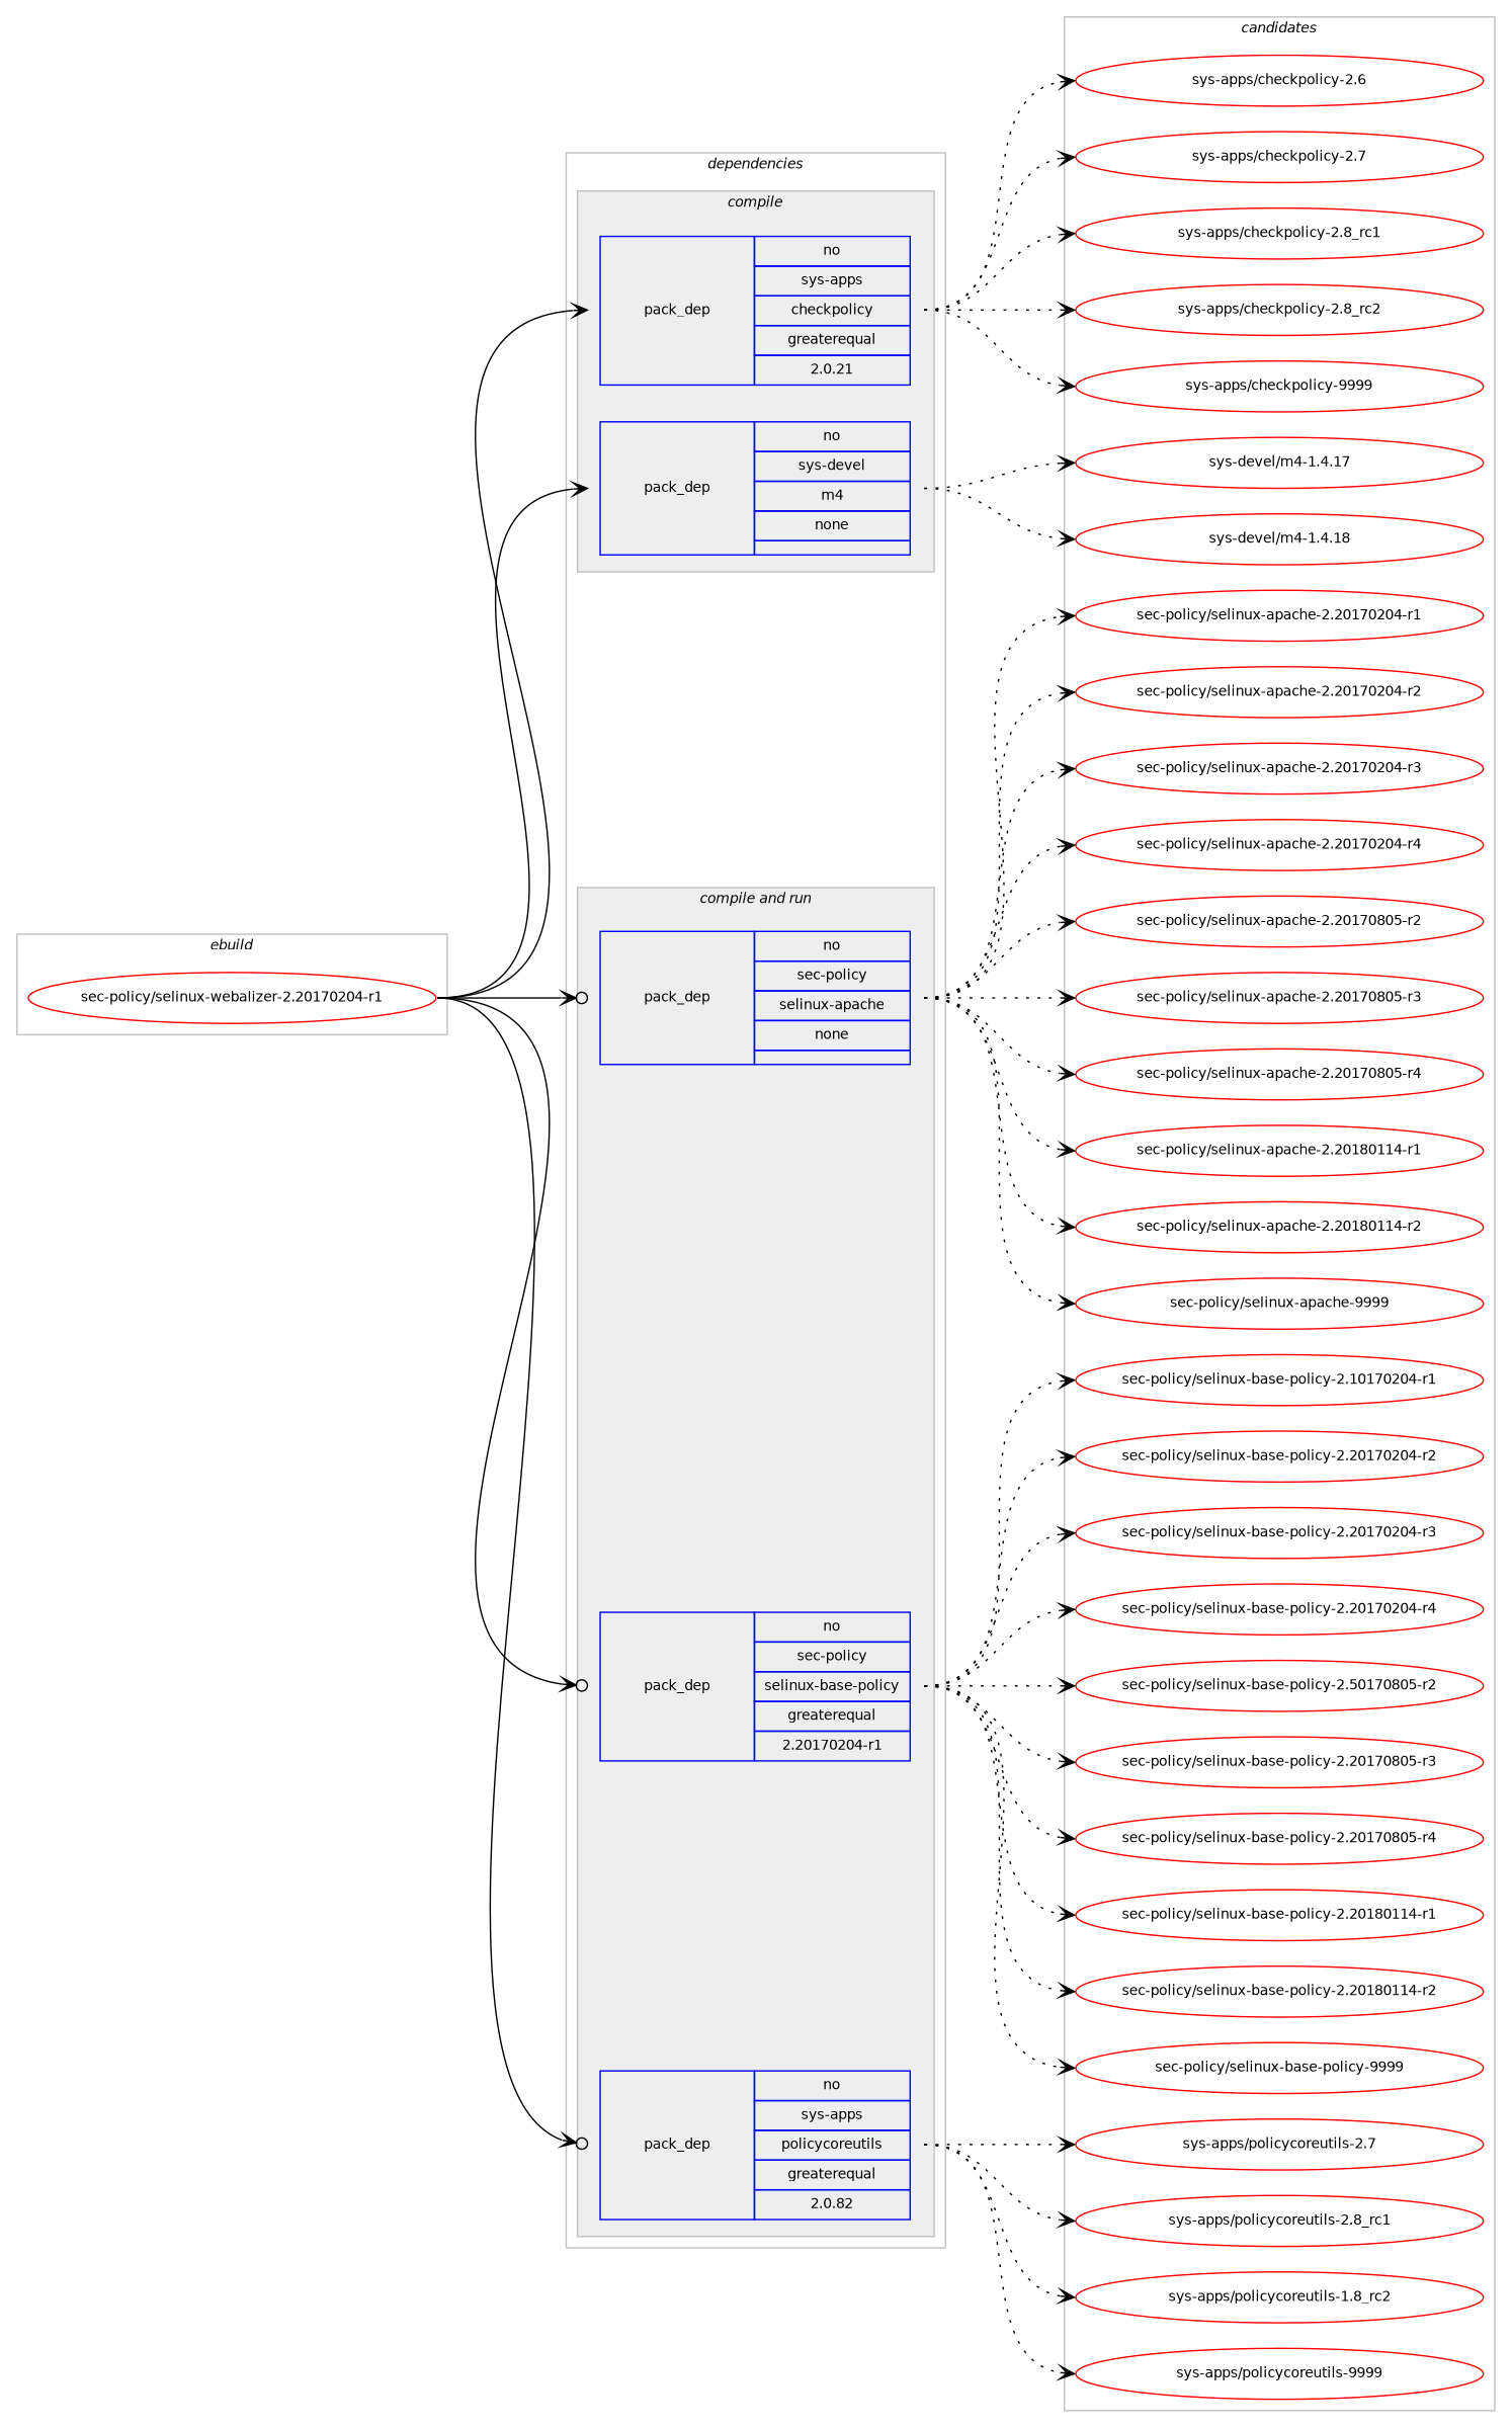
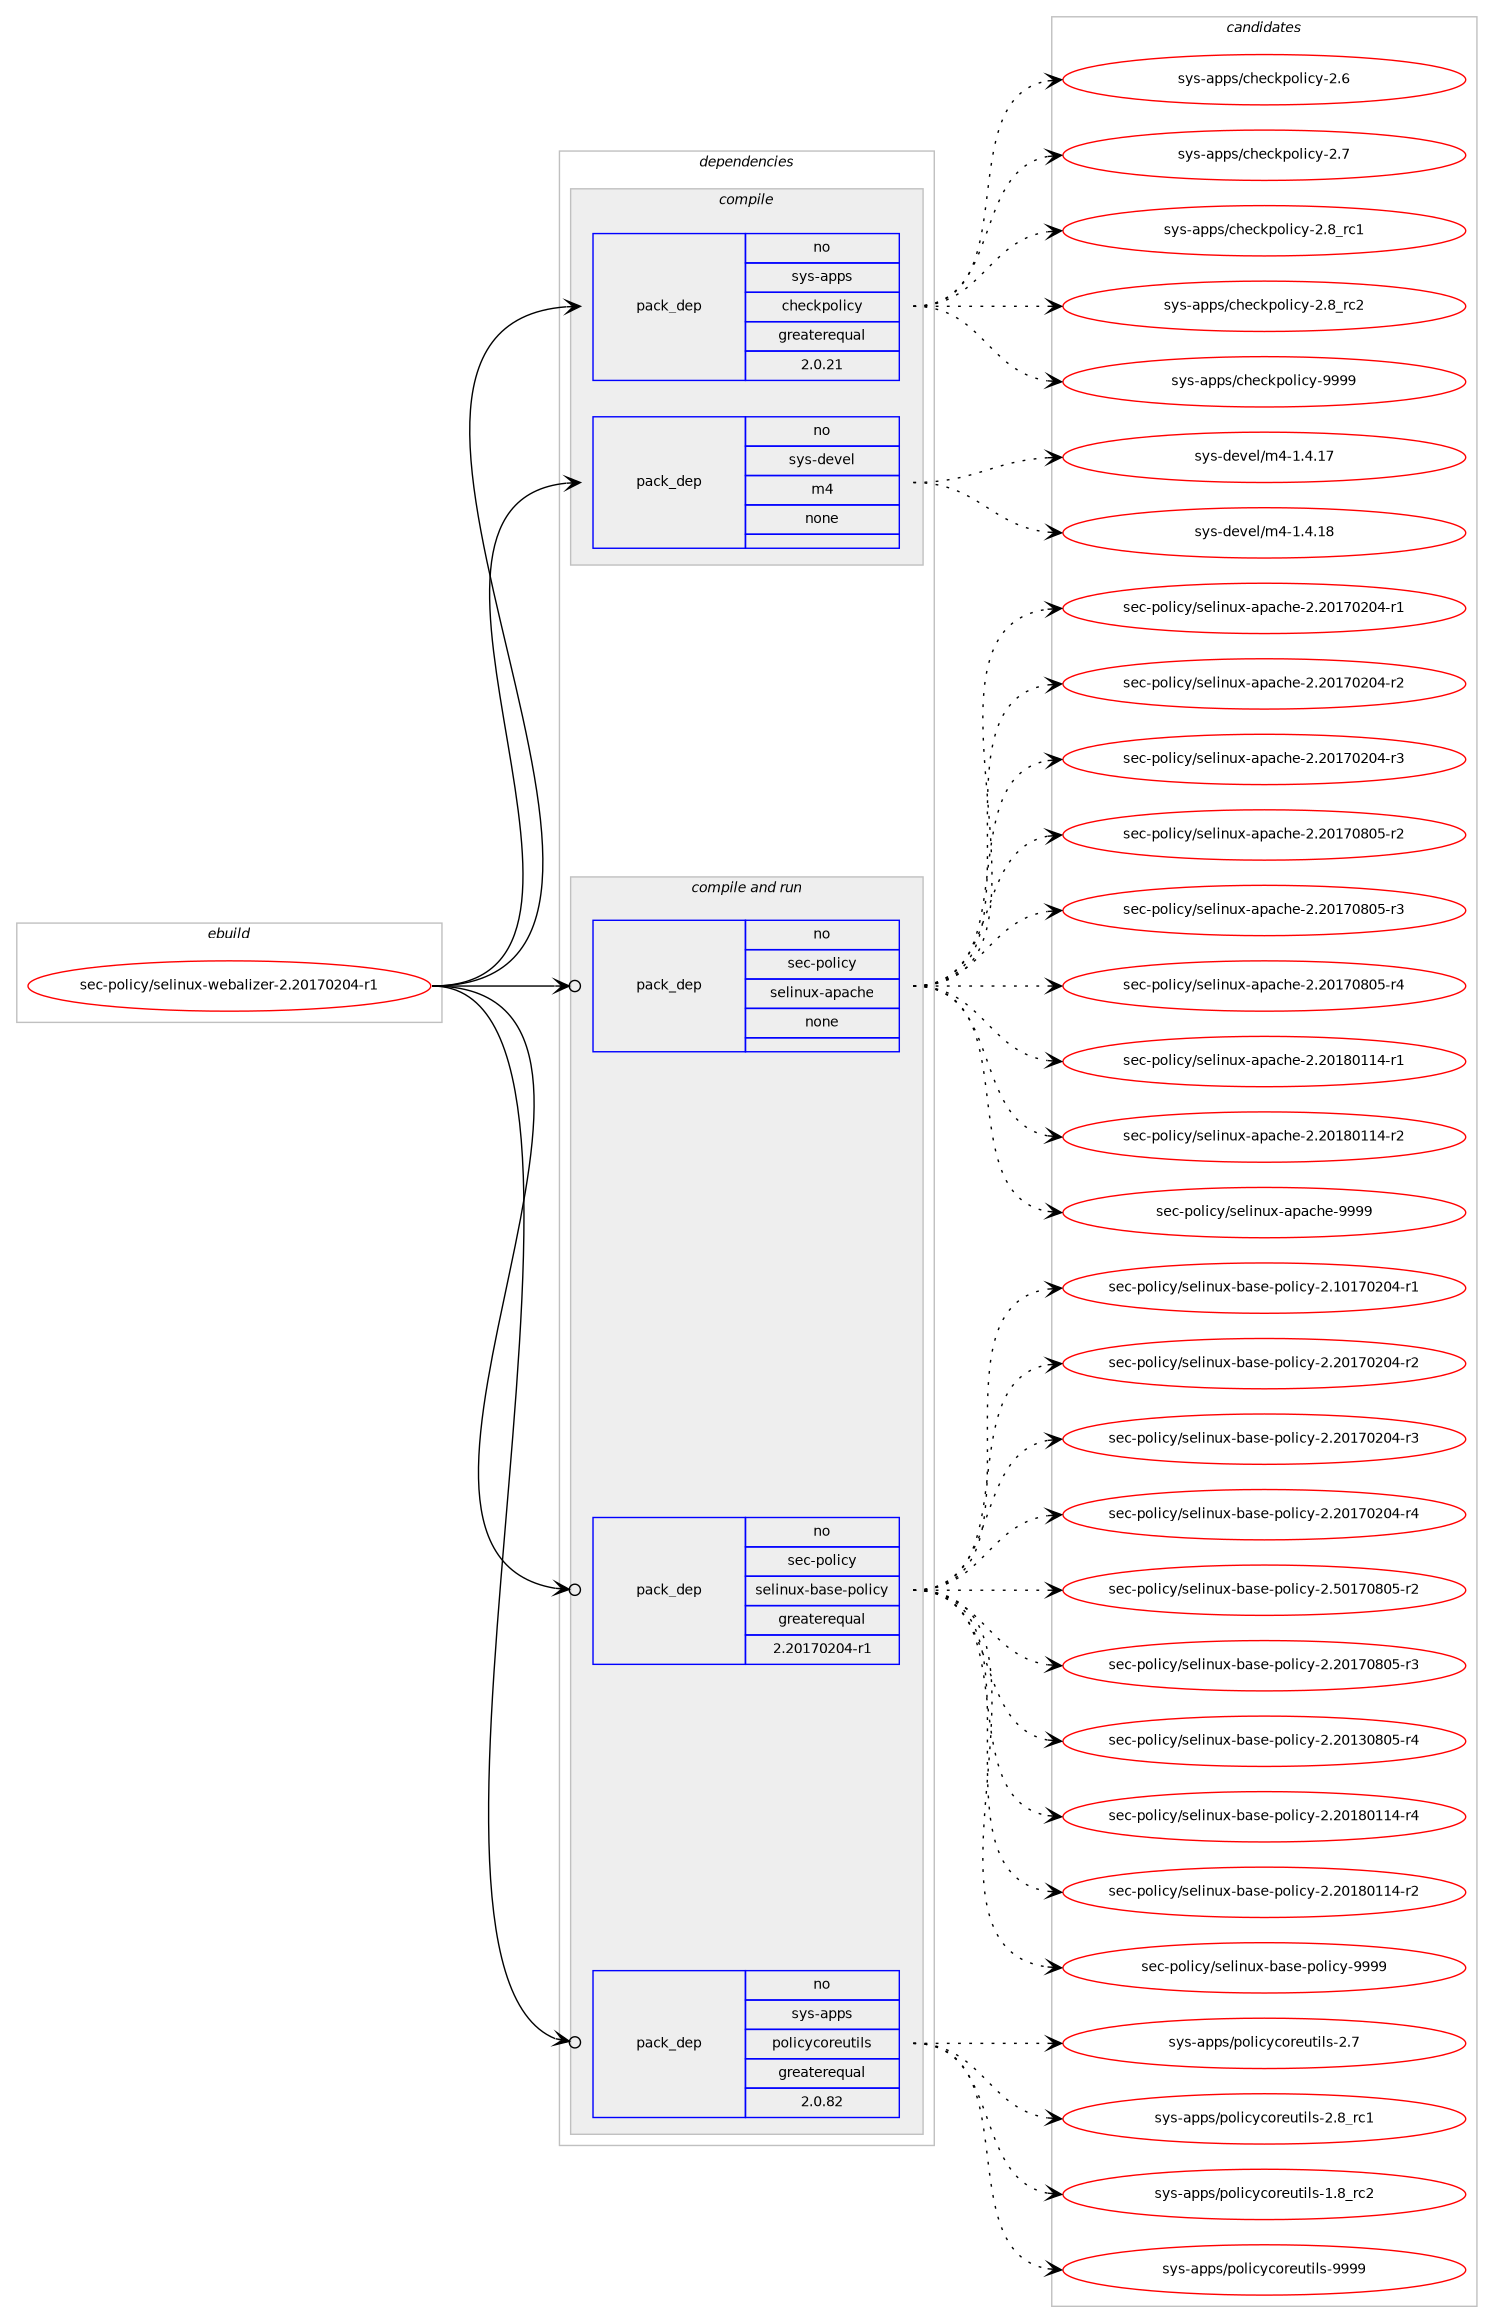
  digraph {
    compound=true
    concentrate=true
    fontname=Helvetica
    fontsize=10
    newrank=true
    rankdir=LR
    ranksep=1.5
    node [color=red fontname=Helvetica fontsize=10]
    edge [arrowhead=vee headport=w style=dotted tailport=e weight=100]
    n1 [label="sec-policy/selinux-webalizer-2.20170204-r1" width=4]
    n2 [color=blue label=<<TABLE BORDER="0" CELLBORDER="1" CELLSPACING="0" CELLPADDING="4" WIDTH="220"><TR><TD ROWSPAN="6" CELLPADDING="30">pack_dep</TD></TR><TR><TD WIDTH="110">no</TD></TR><TR><TD>sys-apps</TD></TR><TR><TD>checkpolicy</TD></TR><TR><TD>greaterequal</TD></TR><TR><TD>2.0.21</TD></TR></TABLE>> shape=none]
    n3 [color=blue label=<<TABLE BORDER="0" CELLBORDER="1" CELLSPACING="0" CELLPADDING="4" WIDTH="220"><TR><TD ROWSPAN="6" CELLPADDING="30">pack_dep</TD></TR><TR><TD WIDTH="110">no</TD></TR><TR><TD>sys-devel</TD></TR><TR><TD>m4</TD></TR><TR><TD>none</TD></TR><TR><TD></TD></TR></TABLE>> shape=none]
    n4 [color=blue label=<<TABLE BORDER="0" CELLBORDER="1" CELLSPACING="0" CELLPADDING="4" WIDTH="220"><TR><TD ROWSPAN="6" CELLPADDING="30">pack_dep</TD></TR><TR><TD WIDTH="110">no</TD></TR><TR><TD>sec-policy</TD></TR><TR><TD>selinux-apache</TD></TR><TR><TD>none</TD></TR><TR><TD></TD></TR></TABLE>> shape=none]
    n5 [color=blue label=<<TABLE BORDER="0" CELLBORDER="1" CELLSPACING="0" CELLPADDING="4" WIDTH="220"><TR><TD ROWSPAN="6" CELLPADDING="30">pack_dep</TD></TR><TR><TD WIDTH="110">no</TD></TR><TR><TD>sec-policy</TD></TR><TR><TD>selinux-base-policy</TD></TR><TR><TD>greaterequal</TD></TR><TR><TD>2.20170204-r1</TD></TR></TABLE>> shape=none]
    n6 [color=blue label=<<TABLE BORDER="0" CELLBORDER="1" CELLSPACING="0" CELLPADDING="4" WIDTH="220"><TR><TD ROWSPAN="6" CELLPADDING="30">pack_dep</TD></TR><TR><TD WIDTH="110">no</TD></TR><TR><TD>sys-apps</TD></TR><TR><TD>policycoreutils</TD></TR><TR><TD>greaterequal</TD></TR><TR><TD>2.0.82</TD></TR></TABLE>> shape=none]
    n7 [label="sys-apps/checkpolicy-2.6" width=4]
    n8 [label="sys-apps/checkpolicy-2.7" width=4]
    n9 [label="sys-apps/checkpolicy-2.8_rc1" width=4]
    n10 [label="sys-apps/checkpolicy-2.8_rc2" width=4]
    n11 [label="sys-apps/checkpolicy-9999" width=4]
    n12 [label="sys-devel/m4-1.4.17" width=4]
    n13 [label="sys-devel/m4-1.4.18" width=4]
    n14 [label="sec-policy/selinux-apache-2.20170204-r1" width=4]
    n15 [label="sec-policy/selinux-apache-2.20170204-r2" width=4]
    n16 [label="sec-policy/selinux-apache-2.20170204-r3" width=4]
-   n17 [label="sec-policy/selinux-apache-2.20170204-r4" width=4]
    n18 [label="sec-policy/selinux-apache-2.20170805-r2" width=4]
    n19 [label="sec-policy/selinux-apache-2.20170805-r3" width=4]
    n20 [label="sec-policy/selinux-apache-2.20170805-r4" width=4]
    n21 [label="sec-policy/selinux-apache-2.20180114-r1" width=4]
    n22 [label="sec-policy/selinux-apache-2.20180114-r2" width=4]
    n23 [label="sec-policy/selinux-apache-9999" width=4]
    n24 [label="sec-policy/selinux-base-policy-2.10170204-r1" width=4]
    n25 [label="sec-policy/selinux-base-policy-2.20170204-r2" width=4]
    n26 [label="sec-policy/selinux-base-policy-2.20170204-r3" width=4]
    n27 [label="sec-policy/selinux-base-policy-2.20170204-r4" width=4]
    n28 [label="sec-policy/selinux-base-policy-2.50170805-r2" width=4]
    n29 [label="sec-policy/selinux-base-policy-2.20170805-r3" width=4]
-   n30 [label="sec-policy/selinux-base-policy-2.20170805-r4" width=4]
-   n31 [label="sec-policy/selinux-base-policy-2.20180114-r1" width=4]
+   n30 [label="sec-policy/selinux-base-policy-2.20130805-r4" width=4]
+   n31 [label="sec-policy/selinux-base-policy-2.20180114-r4" width=4]
    n32 [label="sec-policy/selinux-base-policy-2.20180114-r2" width=4]
    n33 [label="sec-policy/selinux-base-policy-9999" width=4]
    n34 [label="sys-apps/policycoreutils-2.7" width=4]
    n35 [label="sys-apps/policycoreutils-2.8_rc1" width=4]
    n36 [label="sys-apps/policycoreutils-1.8_rc2" width=4]
    n37 [label="sys-apps/policycoreutils-9999" width=4]
    subgraph cluster_1 {
      color=gray
      label=<<i>ebuild</i>>
      rank=same
      n1
    }
    subgraph cluster_2 {
      color=gray
      label=<<i>dependencies</i>>
      subgraph cluster_3 {
        color=gray
        fillcolor="#eeeeee"
        label=<<i>compile</i>>
        style=filled
        subgraph sub_4 {
          color=gray
          fillcolor="#eeeeee"
          label=<<i>compile</i>>
          style=filled
          n2
        }
        subgraph sub_5 {
          color=gray
          fillcolor="#eeeeee"
          label=<<i>compile</i>>
          style=filled
          n3
        }
      }
      subgraph cluster_6 {
        color=gray
        fillcolor="#eeeeee"
        label=<<i>compile and run</i>>
        style=filled
        subgraph sub_7 {
          color=gray
          fillcolor="#eeeeee"
          label=<<i>compile and run</i>>
          style=filled
          n4
        }
        subgraph sub_8 {
          color=gray
          fillcolor="#eeeeee"
          label=<<i>compile and run</i>>
          style=filled
          n5
        }
        subgraph sub_9 {
          color=gray
          fillcolor="#eeeeee"
          label=<<i>compile and run</i>>
          style=filled
          n6
        }
      }
      subgraph cluster_10 {
        color=gray
        fillcolor="#eeeeee"
        label=<<i>run</i>>
        style=filled
      }
    }
    subgraph cluster_11 {
      color=gray
      label=<<i>candidates</i>>
      rank=same
      subgraph sub_12 {
        color=black
        label=<<i>candidates</i>>
        nodesep=1
        rank=same
        n7
        n8
        n9
        n10
        n11
      }
      subgraph sub_13 {
        color=black
        label=<<i>candidates</i>>
        nodesep=1
        rank=same
        n12
        n13
      }
      subgraph sub_14 {
        color=black
        label=<<i>candidates</i>>
        nodesep=1
        rank=same
        n14
        n15
        n16
-       n17
        n18
        n19
        n20
        n21
        n22
        n23
      }
      subgraph sub_15 {
        color=black
        label=<<i>candidates</i>>
        nodesep=1
        rank=same
        n24
        n25
        n26
        n27
        n28
        n29
        n30
        n31
        n32
        n33
      }
      subgraph sub_16 {
        color=black
        label=<<i>candidates</i>>
        nodesep=1
        rank=same
        n34
        n35
        n36
        n37
      }
    }
    n1 -> n2 [style=solid weight=20]
    n1 -> n3 [style=solid weight=20]
    n1 -> n4 [arrowhead=odotvee style=solid weight=20]
    n1 -> n5 [arrowhead=odotvee style=solid weight=20]
    n1 -> n6 [arrowhead=odotvee style=solid weight=20]
    n2 -> n7
    n2 -> n8
    n2 -> n9
    n2 -> n10
    n2 -> n11
    n3 -> n12
    n3 -> n13
    n4 -> n14
    n4 -> n15
    n4 -> n16
-   n4 -> n17
    n4 -> n18
    n4 -> n19
    n4 -> n20
    n4 -> n21
    n4 -> n22
    n4 -> n23
    n5 -> n24
    n5 -> n25
    n5 -> n26
    n5 -> n27
    n5 -> n28
    n5 -> n29
    n5 -> n30
    n5 -> n31
    n5 -> n32
    n5 -> n33
    n6 -> n34
    n6 -> n35
    n6 -> n36
    n6 -> n37
  }
